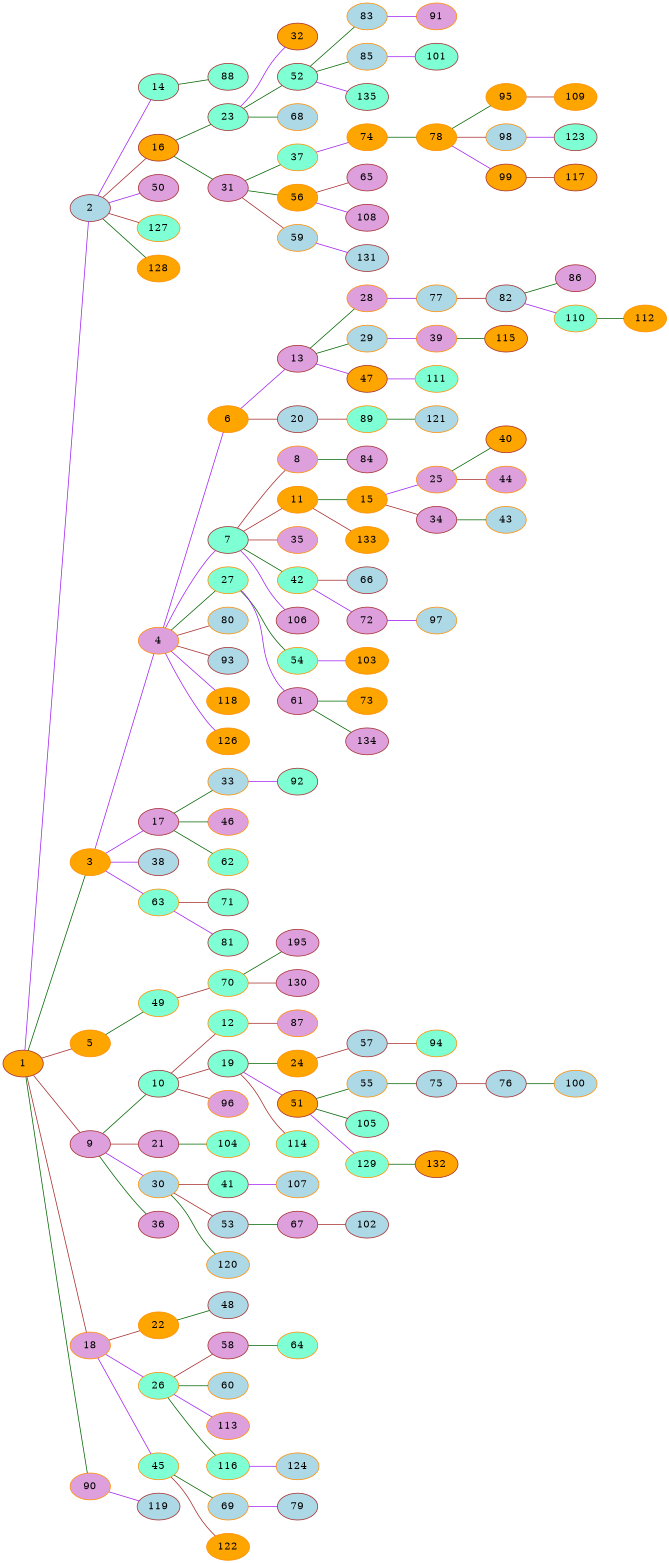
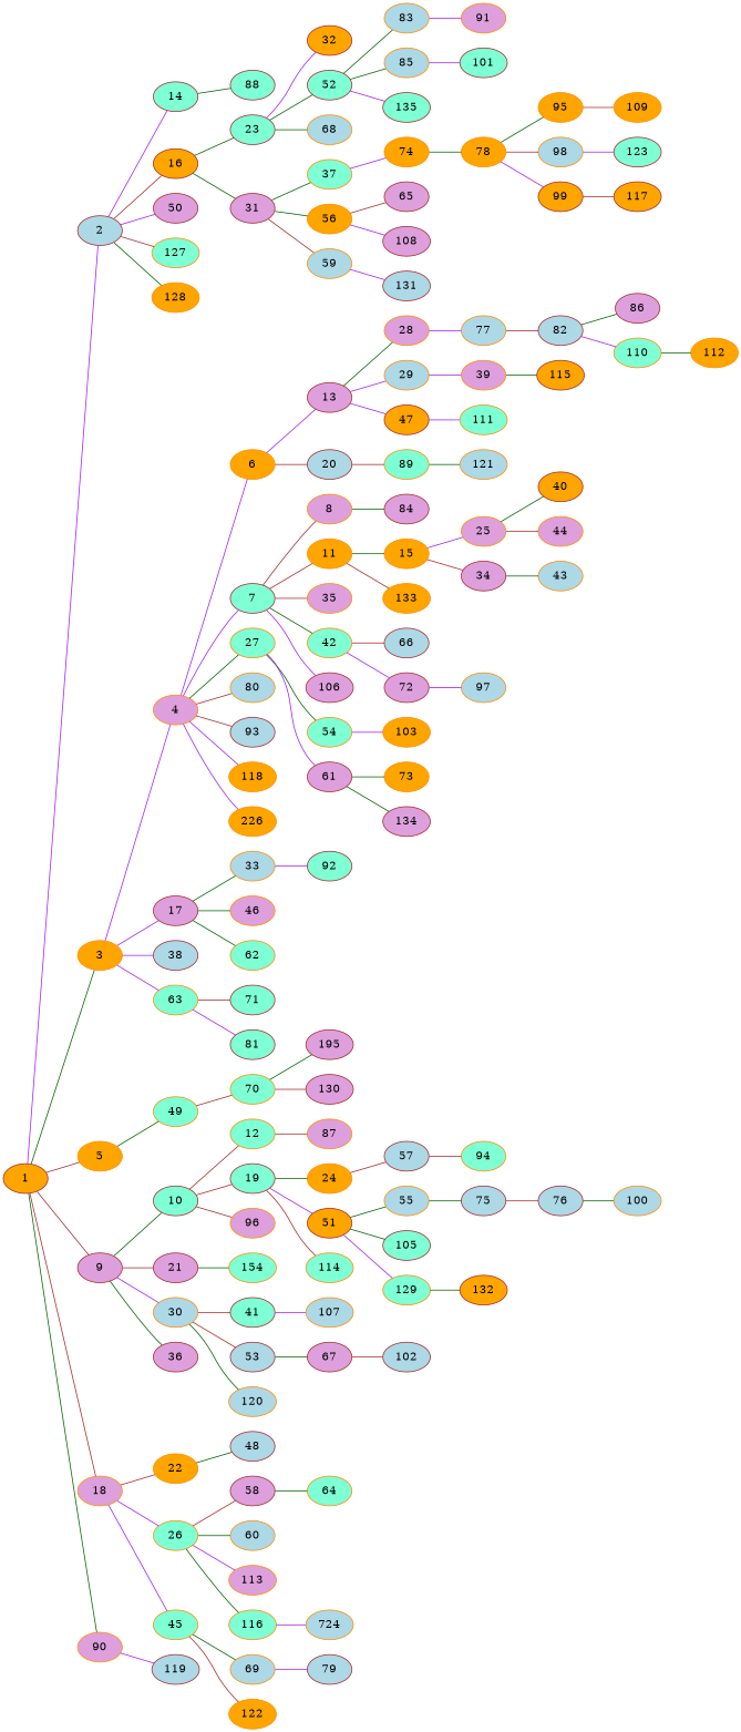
  graph {
    rankdir=LR
    node [color=darkorange fillcolor=aquamarine style=filled]
    edge [color=darkgreen]
    1 [color=brown fillcolor=orange]
    2 [color=brown fillcolor=lightblue]
    3 [fillcolor=orange]
    5 [fillcolor=orange]
    9 [color=brown fillcolor=plum]
    18 [fillcolor=plum]
    90 [fillcolor=plum]
    14 [color=brown]
    16 [color=brown fillcolor=orange]
    50 [color=brown fillcolor=plum]
    127
    128 [fillcolor=orange]
    4 [fillcolor=plum]
    17 [color=brown fillcolor=plum]
    38 [color=brown fillcolor=lightblue]
    63
    49
    10 [color=brown]
    21 [color=brown fillcolor=plum]
    30 [fillcolor=lightblue]
    36 [color=brown fillcolor=plum]
    22 [fillcolor=orange]
    26
    45
    119 [color=brown fillcolor=lightblue]
    88 [color=brown]
    23 [color=brown]
    31 [color=brown fillcolor=plum]
    6 [fillcolor=orange]
    7 [color=brown]
    27
    80 [fillcolor=lightblue]
    93 [color=brown fillcolor=lightblue]
    118 [fillcolor=orange]
-   126 [fillcolor=orange]
+   126 [fillcolor=orange label=226]
    33 [fillcolor=lightblue]
    46 [fillcolor=plum]
    62
    71 [color=brown]
    81 [color=brown]
    13 [color=brown fillcolor=plum]
    20 [color=brown fillcolor=lightblue]
    8 [fillcolor=plum]
    11 [fillcolor=orange]
    35 [fillcolor=plum]
    42
    106 [color=brown fillcolor=plum]
    54
    61 [color=brown fillcolor=plum]
    70
    28 [fillcolor=plum]
    29 [fillcolor=lightblue]
    47 [color=brown fillcolor=orange]
    89
    84 [color=brown fillcolor=plum]
    15 [fillcolor=orange]
    133 [fillcolor=orange]
    66 [color=brown fillcolor=lightblue]
    72 [color=brown fillcolor=plum]
    12
    19 [color=brown]
    96 [fillcolor=plum]
-   104
+   104 [label=154]
    41 [color=brown]
    53 [color=brown fillcolor=lightblue]
    120 [fillcolor=lightblue]
    87 [fillcolor=plum]
    24 [fillcolor=orange]
    51 [color=brown fillcolor=orange]
    114
    25 [fillcolor=plum]
    34 [color=brown fillcolor=plum]
    77 [fillcolor=lightblue]
    39 [fillcolor=plum]
    111
    40 [color=brown fillcolor=orange]
    44 [fillcolor=plum]
    43 [fillcolor=lightblue]
    32 [color=brown fillcolor=orange]
    52 [color=brown]
    68 [fillcolor=lightblue]
    37
    56 [fillcolor=orange]
    59 [fillcolor=lightblue]
    92 [color=brown]
    48 [color=brown fillcolor=lightblue]
    58 [color=brown fillcolor=plum]
    60 [fillcolor=lightblue]
    113 [fillcolor=plum]
    116
    69 [fillcolor=lightblue]
    122 [fillcolor=orange]
    57 [color=brown fillcolor=lightblue]
    55 [fillcolor=lightblue]
    105 [color=brown]
    129
    121 [fillcolor=lightblue]
    83 [fillcolor=lightblue]
    85 [fillcolor=lightblue]
    135 [color=brown]
    94
    64
-   124 [fillcolor=lightblue]
+   124 [fillcolor=lightblue label=724]
    103 [fillcolor=orange]
    73 [fillcolor=orange]
    134 [color=brown fillcolor=plum]
    82 [color=brown fillcolor=lightblue]
    115 [color=brown fillcolor=orange]
    107 [fillcolor=lightblue]
    67 [color=brown fillcolor=plum]
    74 [fillcolor=orange]
    65 [color=brown fillcolor=plum]
    108 [color=brown fillcolor=plum]
    131 [color=brown fillcolor=lightblue]
    78 [fillcolor=orange]
    97 [fillcolor=lightblue]
    79 [color=brown fillcolor=lightblue]
    n118 [color=brown fillcolor=plum label=195]
    130 [color=brown fillcolor=plum]
    75 [color=brown fillcolor=lightblue]
    132 [color=brown fillcolor=orange]
    91 [fillcolor=plum]
    101 [color=brown]
    102 [color=brown fillcolor=lightblue]
    76 [color=brown fillcolor=lightblue]
    95 [fillcolor=orange]
    98 [fillcolor=lightblue]
    99 [color=brown fillcolor=orange]
    100 [fillcolor=lightblue]
    86 [color=brown fillcolor=plum]
    110
    109 [fillcolor=orange]
    123 [color=brown]
    117 [color=brown fillcolor=orange]
    112 [fillcolor=orange]
    1 -- 2 [color=purple]
    1 -- 3
    1 -- 5 [color=brown]
    1 -- 9 [color=brown]
    1 -- 18 [color=brown]
    1 -- 90
    2 -- 14 [color=purple]
    2 -- 16 [color=brown]
    2 -- 50 [color=purple]
    2 -- 127 [color=brown]
    2 -- 128
    3 -- 4 [color=purple]
    3 -- 17 [color=purple]
    3 -- 38 [color=purple]
    3 -- 63 [color=purple]
    5 -- 49
    9 -- 10
    9 -- 21 [color=brown]
    9 -- 30 [color=purple]
    9 -- 36
    18 -- 22 [color=brown]
    18 -- 26 [color=purple]
    18 -- 45 [color=purple]
    90 -- 119 [color=purple]
    14 -- 88
    16 -- 23
    16 -- 31
    4 -- 6 [color=purple]
    4 -- 7 [color=purple]
    4 -- 27
    4 -- 80 [color=brown]
    4 -- 93 [color=brown]
    4 -- 118 [color=purple]
    4 -- 126 [color=purple]
    17 -- 33
    17 -- 46
    17 -- 62
    63 -- 71 [color=brown]
    63 -- 81 [color=purple]
    49 -- 70 [color=brown]
    10 -- 12 [color=brown]
    10 -- 19 [color=brown]
    10 -- 96 [color=brown]
    21 -- 104
    30 -- 41 [color=brown]
    30 -- 53 [color=brown]
    30 -- 120
    22 -- 48
    26 -- 58 [color=brown]
    26 -- 60
    26 -- 113 [color=purple]
    26 -- 116
    45 -- 69
    45 -- 122 [color=brown]
    23 -- 32 [color=purple]
    23 -- 52
    23 -- 68
    31 -- 37
    31 -- 56
    31 -- 59 [color=brown]
    6 -- 13 [color=purple]
    6 -- 20 [color=brown]
    7 -- 8 [color=brown]
    7 -- 11 [color=brown]
    7 -- 35 [color=brown]
    7 -- 42
    7 -- 106 [color=purple]
    27 -- 54
    27 -- 61 [color=purple]
    33 -- 92 [color=purple]
    13 -- 28
-   13 -- 29
+   13 -- 29 [color=purple]
    13 -- 47 [color=purple]
    20 -- 89 [color=brown]
    8 -- 84
    11 -- 15
    11 -- 133 [color=brown]
    42 -- 66 [color=brown]
    42 -- 72 [color=purple]
    54 -- 103 [color=purple]
    61 -- 73
    61 -- 134
    70 -- n118
    70 -- 130 [color=brown]
    28 -- 77 [color=purple]
    29 -- 39 [color=purple]
    47 -- 111 [color=purple]
    89 -- 121
    15 -- 25 [color=purple]
    15 -- 34 [color=brown]
    72 -- 97 [color=purple]
    12 -- 87 [color=brown]
    19 -- 24
    19 -- 51 [color=purple]
    19 -- 114 [color=brown]
    41 -- 107 [color=purple]
    53 -- 67
    24 -- 57 [color=brown]
    51 -- 55
    51 -- 105
    51 -- 129 [color=purple]
    25 -- 40
    25 -- 44 [color=brown]
    34 -- 43
    77 -- 82 [color=brown]
    39 -- 115
    52 -- 83
    52 -- 85
    52 -- 135 [color=purple]
    37 -- 74 [color=purple]
    56 -- 65 [color=brown]
    56 -- 108 [color=purple]
    59 -- 131 [color=purple]
    58 -- 64
    116 -- 124 [color=purple]
    69 -- 79 [color=purple]
    57 -- 94 [color=brown]
    55 -- 75
    129 -- 132
    83 -- 91 [color=purple]
    85 -- 101 [color=purple]
    82 -- 86
    82 -- 110 [color=purple]
    67 -- 102 [color=brown]
    74 -- 78
    78 -- 95
    78 -- 98 [color=brown]
    78 -- 99 [color=purple]
    75 -- 76 [color=brown]
    76 -- 100
    95 -- 109 [color=brown]
    98 -- 123 [color=purple]
    99 -- 117 [color=brown]
    110 -- 112
  }
